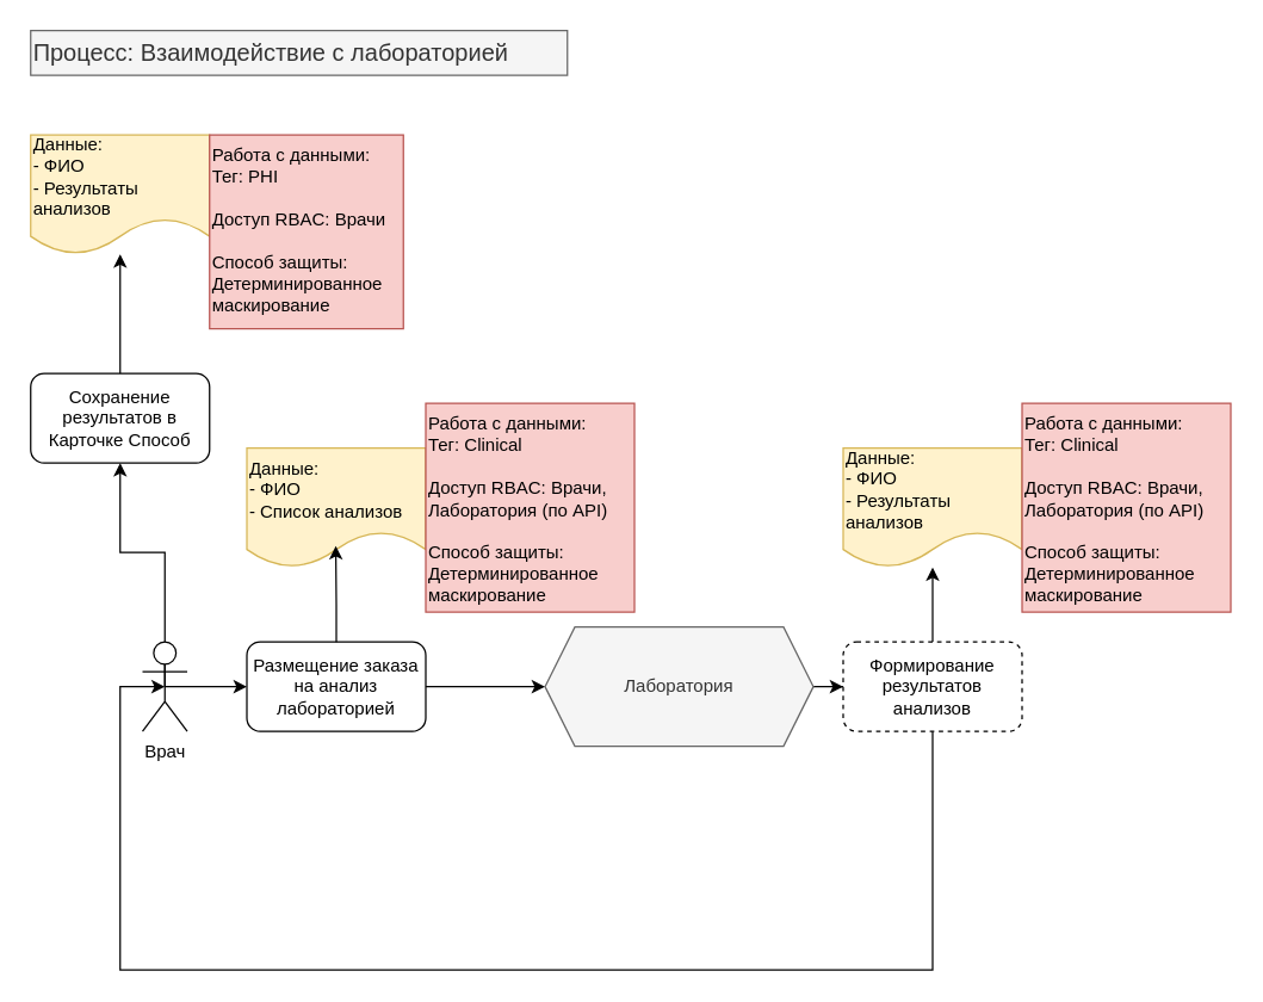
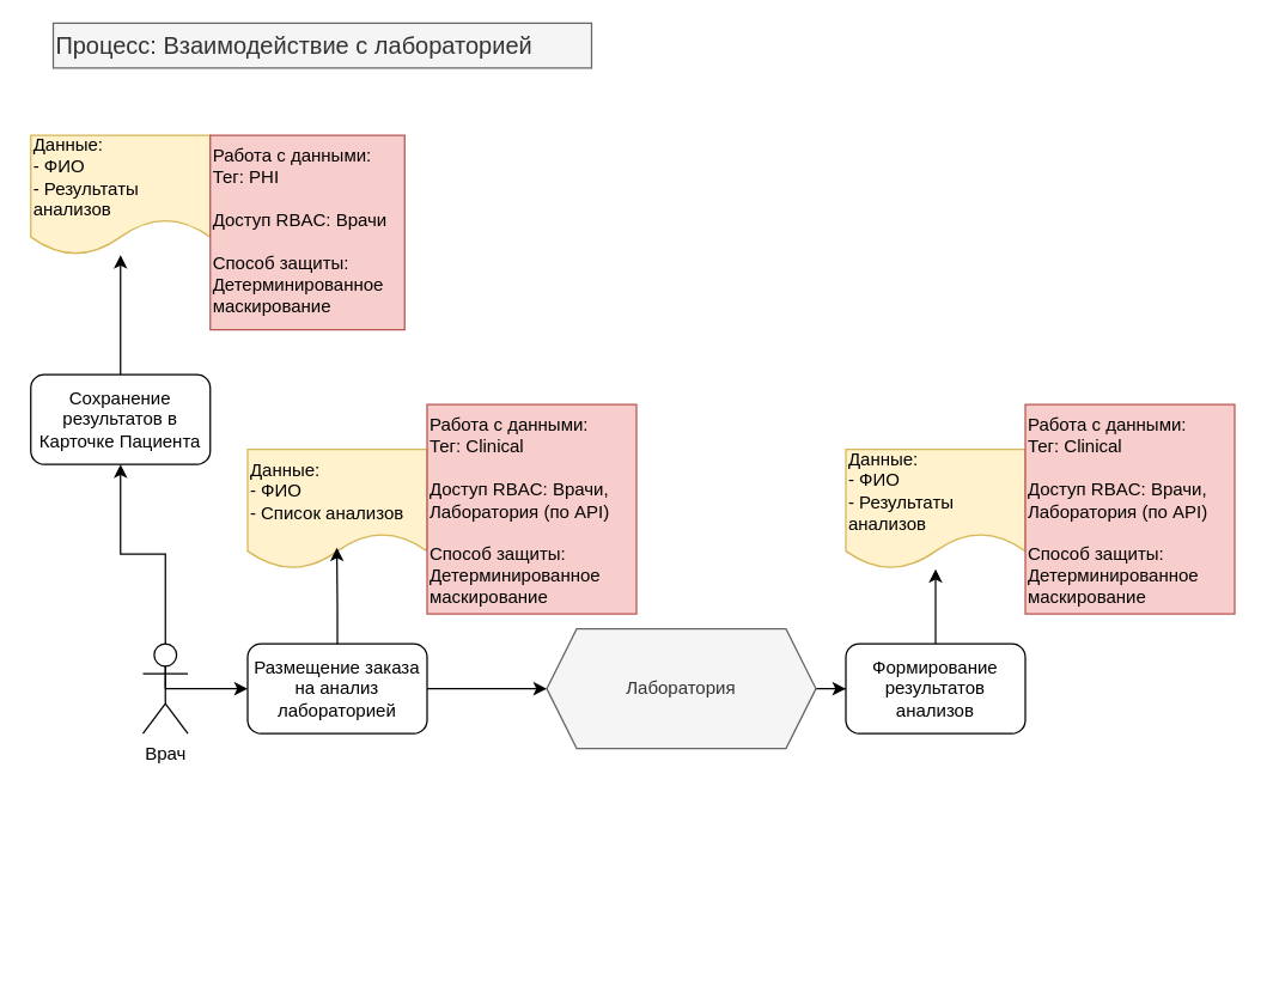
  <mxCell id="0" />
  <mxCell id="1" parent="0" />
  <mxCell id="2" style="edgeStyle=orthogonalEdgeStyle;rounded=0;orthogonalLoop=1;jettySize=auto;html=1;exitX=0.5;exitY=0.5;exitDx=0;exitDy=0;exitPerimeter=0;" edge="1" parent="1" source="4" target="10"><mxGeometry relative="1" as="geometry" /></mxCell>
  <mxCell id="3" style="edgeStyle=orthogonalEdgeStyle;rounded=0;orthogonalLoop=1;jettySize=auto;html=1;exitX=0.5;exitY=0.5;exitDx=0;exitDy=0;exitPerimeter=0;" edge="1" parent="1" source="4" target="6"><mxGeometry relative="1" as="geometry" /></mxCell>
  <mxCell id="4" value="Врач" style="shape=umlActor;verticalLabelPosition=bottom;verticalAlign=top;html=1;outlineConnect=0;" vertex="1" parent="1"><mxGeometry x="95" y="430" width="30" height="60" as="geometry" /></mxCell>
  <mxCell id="5" style="edgeStyle=orthogonalEdgeStyle;rounded=0;orthogonalLoop=1;jettySize=auto;html=1;" edge="1" parent="1" source="6" target="14"><mxGeometry relative="1" as="geometry" /></mxCell>
- <mxCell id="6" value="Сохранение результатов в Карточке Способ" style="rounded=1;whiteSpace=wrap;html=1;" vertex="1" parent="1"><mxGeometry x="20" y="250" width="120" height="60" as="geometry" /></mxCell>
+ <mxCell id="6" value="Сохранение результатов в Карточке Пациента" style="rounded=1;whiteSpace=wrap;html=1;" vertex="1" parent="1"><mxGeometry x="20" y="250" width="120" height="60" as="geometry" /></mxCell>
  <mxCell id="7" style="edgeStyle=orthogonalEdgeStyle;rounded=0;orthogonalLoop=1;jettySize=auto;html=1;entryX=0;entryY=0.5;entryDx=0;entryDy=0;" edge="1" parent="1" source="8" target="12"><mxGeometry relative="1" as="geometry" /></mxCell>
  <mxCell id="8" value="Лаборатория" style="shape=hexagon;perimeter=hexagonPerimeter2;whiteSpace=wrap;html=1;fixedSize=1;fillColor=#f5f5f5;fontColor=#333333;strokeColor=#666666;" vertex="1" parent="1"><mxGeometry x="365" y="420" width="180" height="80" as="geometry" /></mxCell>
  <mxCell id="9" style="edgeStyle=orthogonalEdgeStyle;rounded=0;orthogonalLoop=1;jettySize=auto;html=1;entryX=0;entryY=0.5;entryDx=0;entryDy=0;" edge="1" parent="1" source="10" target="8"><mxGeometry relative="1" as="geometry" /></mxCell>
  <mxCell id="10" value="Размещение заказа на анализ лабораторией" style="rounded=1;whiteSpace=wrap;html=1;" vertex="1" parent="1"><mxGeometry x="165" y="430" width="120" height="60" as="geometry" /></mxCell>
  <mxCell id="11" style="edgeStyle=orthogonalEdgeStyle;rounded=0;orthogonalLoop=1;jettySize=auto;html=1;" edge="1" parent="1" source="12" target="17"><mxGeometry relative="1" as="geometry" /></mxCell>
- <mxCell id="12" value="Формирование результатов анализов" style="rounded=1;whiteSpace=wrap;html=1;dashed=1;" vertex="1" parent="1"><mxGeometry x="565" y="430" width="120" height="60" as="geometry" /></mxCell>
- <mxCell id="13" style="edgeStyle=orthogonalEdgeStyle;rounded=0;orthogonalLoop=1;jettySize=auto;html=1;entryX=0.5;entryY=0.5;entryDx=0;entryDy=0;entryPerimeter=0;" edge="1" parent="1" source="12" target="4"><mxGeometry relative="1" as="geometry"><Array as="points"><mxPoint x="625" y="650" /><mxPoint x="80" y="650" /></Array></mxGeometry></mxCell>
+ <mxCell id="12" value="Формирование результатов анализов" style="rounded=1;whiteSpace=wrap;html=1;" vertex="1" parent="1"><mxGeometry x="565" y="430" width="120" height="60" as="geometry" /></mxCell>
  <mxCell id="14" value="Данные:&lt;div&gt;- ФИО&lt;/div&gt;&lt;div&gt;- Результаты анализов&lt;/div&gt;" style="shape=document;whiteSpace=wrap;html=1;boundedLbl=1;align=left;fillColor=#fff2cc;strokeColor=#d6b656;" vertex="1" parent="1"><mxGeometry x="20" y="90" width="120" height="80" as="geometry" /></mxCell>
  <mxCell id="15" value="Данные:&lt;div&gt;- ФИО&lt;/div&gt;&lt;div style=&quot;&quot;&gt;- Список анализов&lt;/div&gt;" style="shape=document;whiteSpace=wrap;html=1;boundedLbl=1;align=left;fillColor=#fff2cc;strokeColor=#d6b656;" vertex="1" parent="1"><mxGeometry x="165" y="300" width="120" height="80" as="geometry" /></mxCell>
  <mxCell id="16" style="edgeStyle=orthogonalEdgeStyle;rounded=0;orthogonalLoop=1;jettySize=auto;html=1;entryX=0.497;entryY=0.821;entryDx=0;entryDy=0;entryPerimeter=0;" edge="1" parent="1" source="10" target="15"><mxGeometry relative="1" as="geometry" /></mxCell>
  <mxCell id="17" value="Данные:&lt;div&gt;- ФИО&lt;/div&gt;&lt;div&gt;- Результаты анализов&lt;/div&gt;" style="shape=document;whiteSpace=wrap;html=1;boundedLbl=1;align=left;fillColor=#fff2cc;strokeColor=#d6b656;" vertex="1" parent="1"><mxGeometry x="565" y="300" width="120" height="80" as="geometry" /></mxCell>
- <mxCell id="18" value="Процесс: Взаимодействие с лабораторией" style="text;html=1;align=left;verticalAlign=middle;whiteSpace=wrap;rounded=0;fontSize=16;fillColor=#f5f5f5;fontColor=#333333;strokeColor=#666666;" vertex="1" parent="1"><mxGeometry x="20" y="20" width="360" height="30" as="geometry" /></mxCell>
+ <mxCell id="18" value="Процесс: Взаимодействие с лабораторией" style="text;html=1;align=left;verticalAlign=middle;whiteSpace=wrap;rounded=0;fontSize=16;fillColor=#f5f5f5;fontColor=#333333;strokeColor=#666666;" vertex="1" parent="1"><mxGeometry x="35" y="15" width="360" height="30" as="geometry" /></mxCell>
  <mxCell id="19" value="Работа с данными:&lt;div&gt;&lt;div&gt;Тег: PHI&lt;/div&gt;&lt;div&gt;&lt;br&gt;&lt;/div&gt;&lt;div&gt;Доступ RBAC: Врачи&lt;/div&gt;&lt;div&gt;&lt;br&gt;&lt;/div&gt;&lt;div&gt;Способ защиты: Детерминированное маскирование&lt;/div&gt;&lt;/div&gt;" style="whiteSpace=wrap;html=1;aspect=fixed;align=left;verticalAlign=top;fillColor=#f8cecc;strokeColor=#b85450;" vertex="1" parent="1"><mxGeometry x="140" y="90" width="130" height="130" as="geometry" /></mxCell>
  <mxCell id="20" value="Работа с данными:&lt;div&gt;&lt;div&gt;Тег: Clinical&lt;/div&gt;&lt;div&gt;&lt;br&gt;&lt;/div&gt;&lt;div&gt;Доступ RBAC: Врачи, Лаборатория (по API)&lt;/div&gt;&lt;div&gt;&lt;br&gt;&lt;/div&gt;&lt;div&gt;Способ защиты: Детерминированное маскирование&lt;/div&gt;&lt;/div&gt;" style="whiteSpace=wrap;html=1;aspect=fixed;align=left;verticalAlign=top;fillColor=#f8cecc;strokeColor=#b85450;" vertex="1" parent="1"><mxGeometry x="285" y="270" width="140" height="140" as="geometry" /></mxCell>
  <mxCell id="21" value="Работа с данными:&lt;div&gt;&lt;div&gt;Тег: Clinical&lt;/div&gt;&lt;div&gt;&lt;br&gt;&lt;/div&gt;&lt;div&gt;Доступ RBAC: Врачи, Лаборатория (по API)&lt;/div&gt;&lt;div&gt;&lt;br&gt;&lt;/div&gt;&lt;div&gt;Способ защиты: Детерминированное маскирование&lt;/div&gt;&lt;/div&gt;" style="whiteSpace=wrap;html=1;aspect=fixed;align=left;verticalAlign=top;fillColor=#f8cecc;strokeColor=#b85450;" vertex="1" parent="1"><mxGeometry x="685" y="270" width="140" height="140" as="geometry" /></mxCell>
